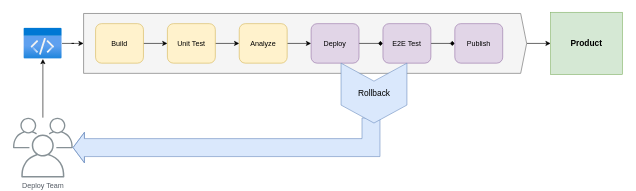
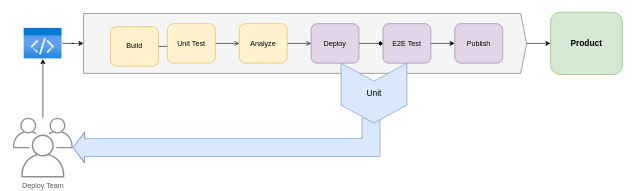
  <mxCell id="0" />
  <mxCell id="1" parent="0" />
  <mxCell id="2" style="edgeStyle=orthogonalEdgeStyle;rounded=0;orthogonalLoop=1;jettySize=auto;html=1;" edge="1" parent="1" source="3" target="5"><mxGeometry relative="1" as="geometry" /></mxCell>
  <mxCell id="3" value="" style="aspect=fixed;html=1;points=[];align=center;image;fontSize=12;image=img/lib/azure2/general/Code.svg;" vertex="1" parent="1"><mxGeometry x="38" y="46" width="64" height="52" as="geometry" /></mxCell>
  <mxCell id="4" style="edgeStyle=orthogonalEdgeStyle;rounded=0;orthogonalLoop=1;jettySize=auto;html=1;" edge="1" parent="1" source="5" target="19"><mxGeometry relative="1" as="geometry" /></mxCell>
  <mxCell id="5" value="" style="html=1;shadow=0;dashed=0;align=center;verticalAlign=middle;shape=mxgraph.arrows2.arrow;dy=0;dx=10;notch=0;fillColor=#f5f5f5;strokeColor=#666666;fontColor=#333333;" vertex="1" parent="1"><mxGeometry x="138" y="22" width="740" height="100" as="geometry" /></mxCell>
  <mxCell id="6" style="edgeStyle=orthogonalEdgeStyle;rounded=0;orthogonalLoop=1;jettySize=auto;html=1;" edge="1" parent="1" source="7" target="3"><mxGeometry relative="1" as="geometry" /></mxCell>
  <mxCell id="7" value="Deploy Team" style="sketch=0;outlineConnect=0;gradientColor=none;fontColor=#545B64;strokeColor=none;fillColor=#879196;dashed=0;verticalLabelPosition=bottom;verticalAlign=top;align=center;html=1;fontSize=12;fontStyle=0;aspect=fixed;shape=mxgraph.aws4.illustration_users;pointerEvents=1" vertex="1" parent="1"><mxGeometry x="20" y="196" width="100" height="100" as="geometry" /></mxCell>
  <mxCell id="8" style="edgeStyle=orthogonalEdgeStyle;rounded=0;orthogonalLoop=1;jettySize=auto;html=1;" edge="1" parent="1" source="9" target="11"><mxGeometry relative="1" as="geometry" /></mxCell>
- <mxCell id="9" value="Build" style="points=[[0.25,0,0],[0.5,0,0],[0.75,0,0],[1,0.25,0],[1,0.5,0],[1,0.75,0],[0.75,1,0],[0.5,1,0],[0.25,1,0],[0,0.75,0],[0,0.5,0],[0,0.25,0]];shape=mxgraph.bpmn.task;whiteSpace=wrap;rectStyle=rounded;size=10;taskMarker=abstract;fillColor=#fff2cc;strokeColor=#d6b656;" vertex="1" parent="1"><mxGeometry x="158" y="39" width="80" height="66" as="geometry" /></mxCell>
- <mxCell id="10" style="edgeStyle=orthogonalEdgeStyle;rounded=0;orthogonalLoop=1;jettySize=auto;html=1;" edge="1" parent="1" source="11" target="13"><mxGeometry relative="1" as="geometry" /></mxCell>
+ <mxCell id="9" value="Build" style="points=[[0.25,0,0],[0.5,0,0],[0.75,0,0],[1,0.25,0],[1,0.5,0],[1,0.75,0],[0.75,1,0],[0.5,1,0],[0.25,1,0],[0,0.75,0],[0,0.5,0],[0,0.25,0]];shape=mxgraph.bpmn.task;whiteSpace=wrap;rectStyle=rounded;size=10;taskMarker=abstract;fillColor=#fff2cc;strokeColor=#d6b656;" vertex="1" parent="1"><mxGeometry x="183" y="44" width="80" height="66" as="geometry" /></mxCell>
+ <mxCell id="10" style="edgeStyle=orthogonalEdgeStyle;rounded=0;orthogonalLoop=1;jettySize=auto;html=1;endArrow=open;" edge="1" parent="1" source="11" target="13"><mxGeometry relative="1" as="geometry" /></mxCell>
  <mxCell id="11" value="Unit Test" style="points=[[0.25,0,0],[0.5,0,0],[0.75,0,0],[1,0.25,0],[1,0.5,0],[1,0.75,0],[0.75,1,0],[0.5,1,0],[0.25,1,0],[0,0.75,0],[0,0.5,0],[0,0.25,0]];shape=mxgraph.bpmn.task;whiteSpace=wrap;rectStyle=rounded;size=10;taskMarker=abstract;fillColor=#fff2cc;strokeColor=#d6b656;" vertex="1" parent="1"><mxGeometry x="278" y="39" width="80" height="66" as="geometry" /></mxCell>
- <mxCell id="12" style="edgeStyle=orthogonalEdgeStyle;rounded=0;orthogonalLoop=1;jettySize=auto;html=1;" edge="1" parent="1" source="13" target="15"><mxGeometry relative="1" as="geometry" /></mxCell>
+ <mxCell id="12" style="edgeStyle=orthogonalEdgeStyle;rounded=0;orthogonalLoop=1;jettySize=auto;html=1;endArrow=open;" edge="1" parent="1" source="13" target="15"><mxGeometry relative="1" as="geometry" /></mxCell>
  <mxCell id="13" value="Analyze" style="points=[[0.25,0,0],[0.5,0,0],[0.75,0,0],[1,0.25,0],[1,0.5,0],[1,0.75,0],[0.75,1,0],[0.5,1,0],[0.25,1,0],[0,0.75,0],[0,0.5,0],[0,0.25,0]];shape=mxgraph.bpmn.task;whiteSpace=wrap;rectStyle=rounded;size=10;taskMarker=abstract;fillColor=#fff2cc;strokeColor=#d6b656;" vertex="1" parent="1"><mxGeometry x="398" y="39" width="80" height="66" as="geometry" /></mxCell>
  <mxCell id="14" style="edgeStyle=orthogonalEdgeStyle;rounded=0;orthogonalLoop=1;jettySize=auto;html=1;endArrow=diamond;" edge="1" parent="1" source="15" target="17"><mxGeometry relative="1" as="geometry" /></mxCell>
  <mxCell id="15" value="Deploy" style="points=[[0.25,0,0],[0.5,0,0],[0.75,0,0],[1,0.25,0],[1,0.5,0],[1,0.75,0],[0.75,1,0],[0.5,1,0],[0.25,1,0],[0,0.75,0],[0,0.5,0],[0,0.25,0]];shape=mxgraph.bpmn.task;whiteSpace=wrap;rectStyle=rounded;size=10;taskMarker=abstract;fillColor=#e1d5e7;strokeColor=#9673a6;" vertex="1" parent="1"><mxGeometry x="518" y="39" width="80" height="66" as="geometry" /></mxCell>
- <mxCell id="16" style="edgeStyle=orthogonalEdgeStyle;rounded=0;orthogonalLoop=1;jettySize=auto;html=1;endArrow=diamond;" edge="1" parent="1" source="17" target="18"><mxGeometry relative="1" as="geometry" /></mxCell>
+ <mxCell id="16" style="edgeStyle=orthogonalEdgeStyle;rounded=0;orthogonalLoop=1;jettySize=auto;html=1;" edge="1" parent="1" source="17" target="18"><mxGeometry relative="1" as="geometry" /></mxCell>
  <mxCell id="17" value="E2E Test" style="points=[[0.25,0,0],[0.5,0,0],[0.75,0,0],[1,0.25,0],[1,0.5,0],[1,0.75,0],[0.75,1,0],[0.5,1,0],[0.25,1,0],[0,0.75,0],[0,0.5,0],[0,0.25,0]];shape=mxgraph.bpmn.task;whiteSpace=wrap;rectStyle=rounded;size=10;taskMarker=abstract;fillColor=#e1d5e7;strokeColor=#9673a6;" vertex="1" parent="1"><mxGeometry x="638" y="39" width="80" height="66" as="geometry" /></mxCell>
  <mxCell id="18" value="Publish" style="points=[[0.25,0,0],[0.5,0,0],[0.75,0,0],[1,0.25,0],[1,0.5,0],[1,0.75,0],[0.75,1,0],[0.5,1,0],[0.25,1,0],[0,0.75,0],[0,0.5,0],[0,0.25,0]];shape=mxgraph.bpmn.task;whiteSpace=wrap;rectStyle=rounded;size=10;taskMarker=abstract;fillColor=#e1d5e7;strokeColor=#9673a6;" vertex="1" parent="1"><mxGeometry x="758" y="39" width="80" height="66" as="geometry" /></mxCell>
- <mxCell id="19" value="Product" style="rounded=0;whiteSpace=wrap;html=1;fontStyle=1;fontSize=14;fillColor=#d5e8d4;strokeColor=#82b366;" vertex="1" parent="1"><mxGeometry x="918" y="20" width="120" height="104" as="geometry" /></mxCell>
+ <mxCell id="19" value="Product" style="whiteSpace=wrap;html=1;fontStyle=1;fontSize=14;fillColor=#d5e8d4;strokeColor=#82b366;rounded=1;" vertex="1" parent="1"><mxGeometry x="918" y="20" width="120" height="104" as="geometry" /></mxCell>
  <mxCell id="20" value="" style="shape=flexArrow;endArrow=classic;html=1;rounded=0;fontSize=14;edgeStyle=orthogonalEdgeStyle;width=30;fillColor=#dae8fc;strokeColor=#6c8ebf;" edge="1" parent="1" target="7"><mxGeometry width="50" height="50" relative="1" as="geometry"><mxPoint x="618" y="196" as="sourcePoint" /><mxPoint x="468" y="246" as="targetPoint" /><Array as="points"><mxPoint x="618" y="246" /></Array></mxGeometry></mxCell>
- <mxCell id="21" value="Rollback" style="html=1;shadow=0;dashed=0;align=center;verticalAlign=middle;shape=mxgraph.arrows2.arrow;dy=0;dx=30;notch=30;fontSize=14;direction=south;fillColor=#dae8fc;strokeColor=#6c8ebf;" vertex="1" parent="1"><mxGeometry x="568" y="105" width="110" height="100" as="geometry" /></mxCell>
+ <mxCell id="21" value="Unit" style="html=1;shadow=0;dashed=0;align=center;verticalAlign=middle;shape=mxgraph.arrows2.arrow;dy=0;dx=30;notch=30;fontSize=14;direction=south;fillColor=#dae8fc;strokeColor=#6c8ebf;" vertex="1" parent="1"><mxGeometry x="568" y="105" width="110" height="100" as="geometry" /></mxCell>
